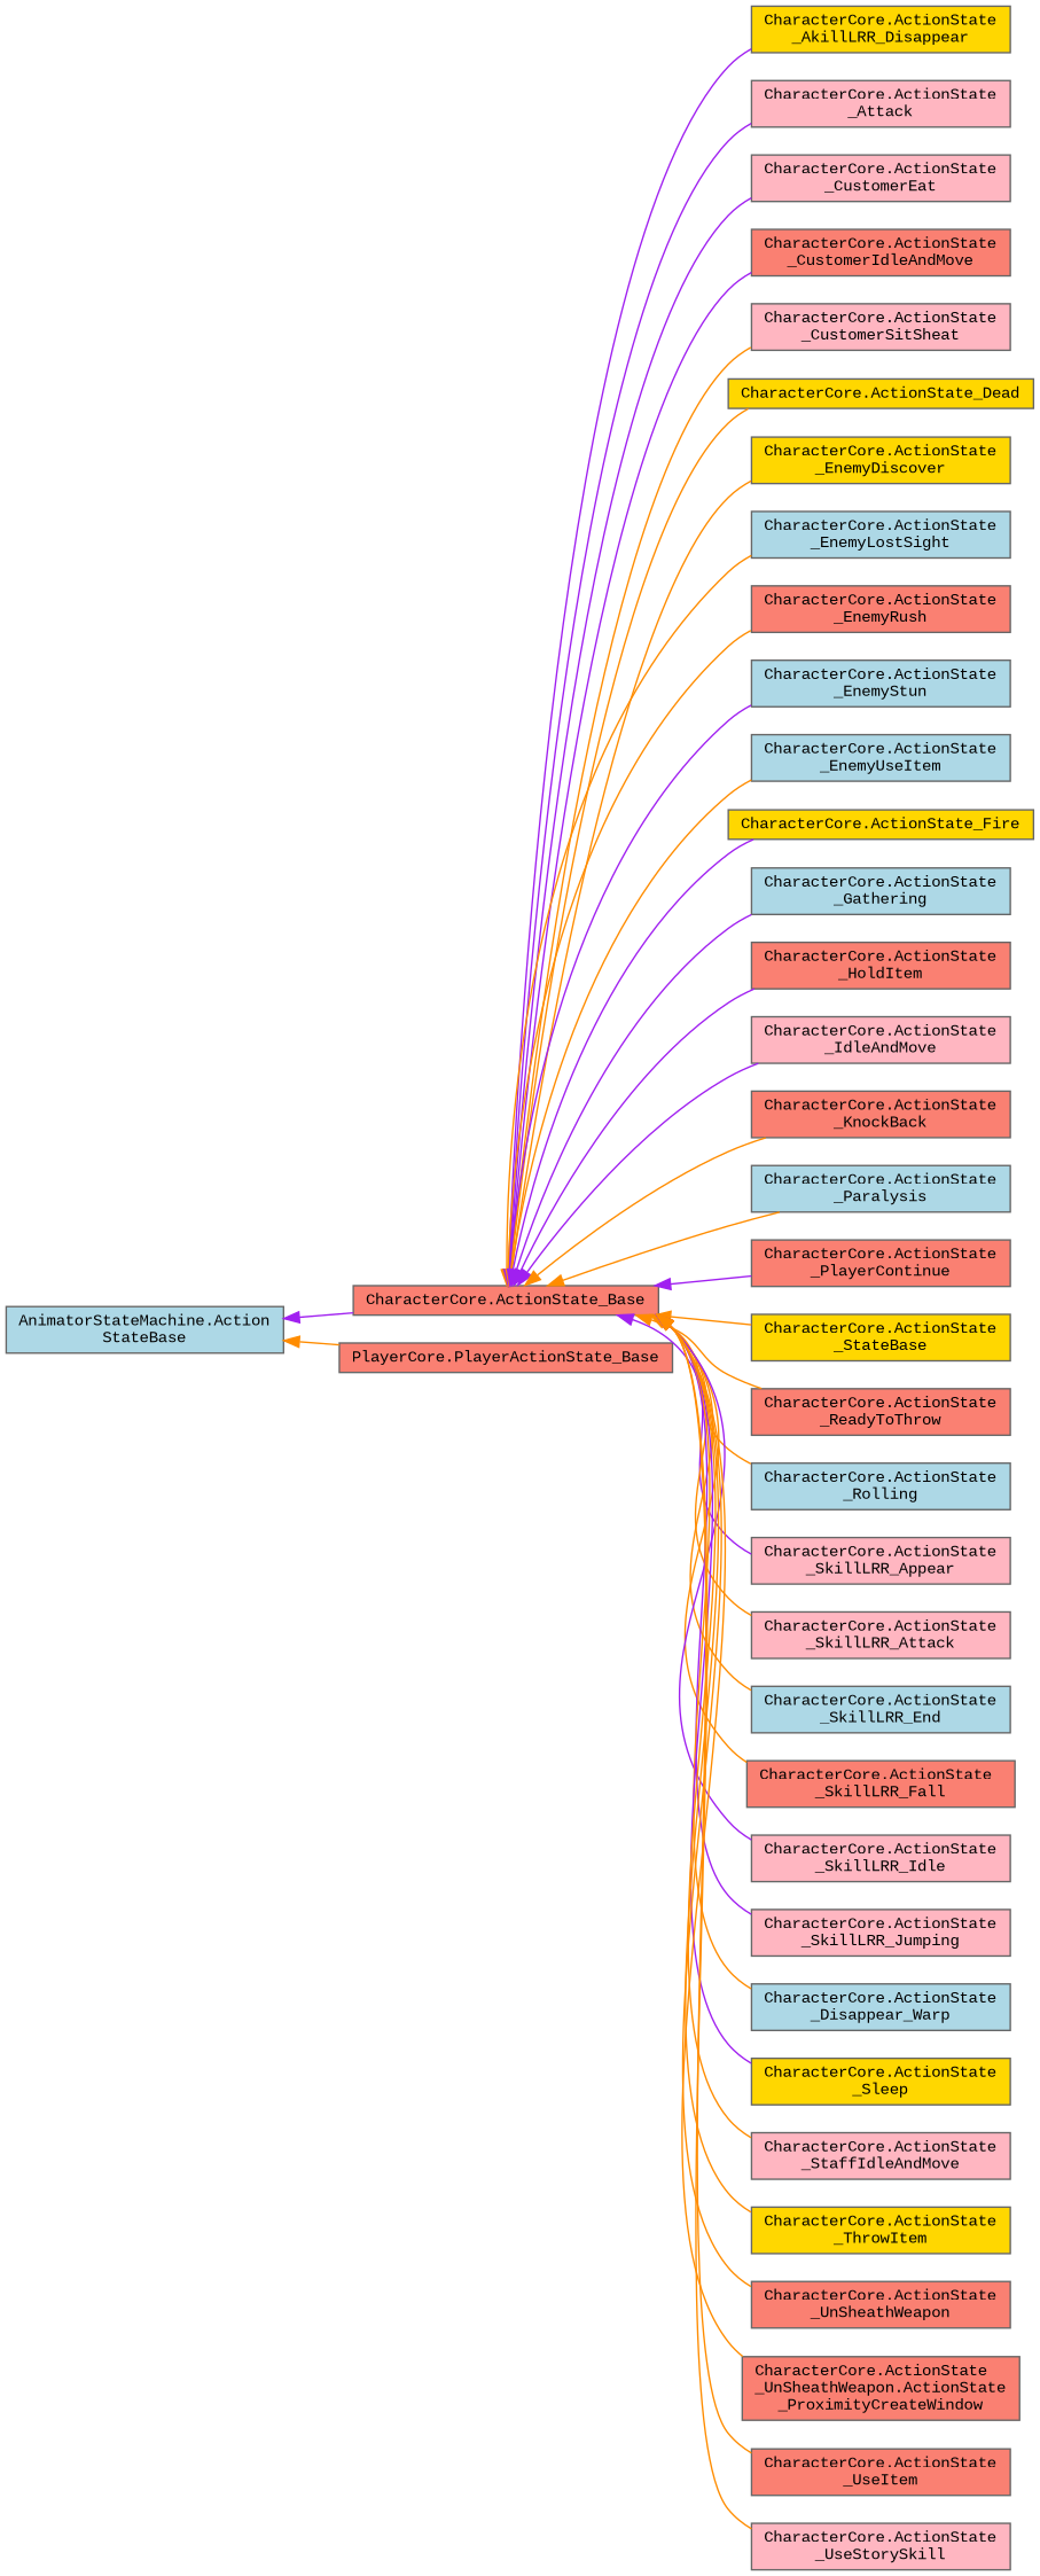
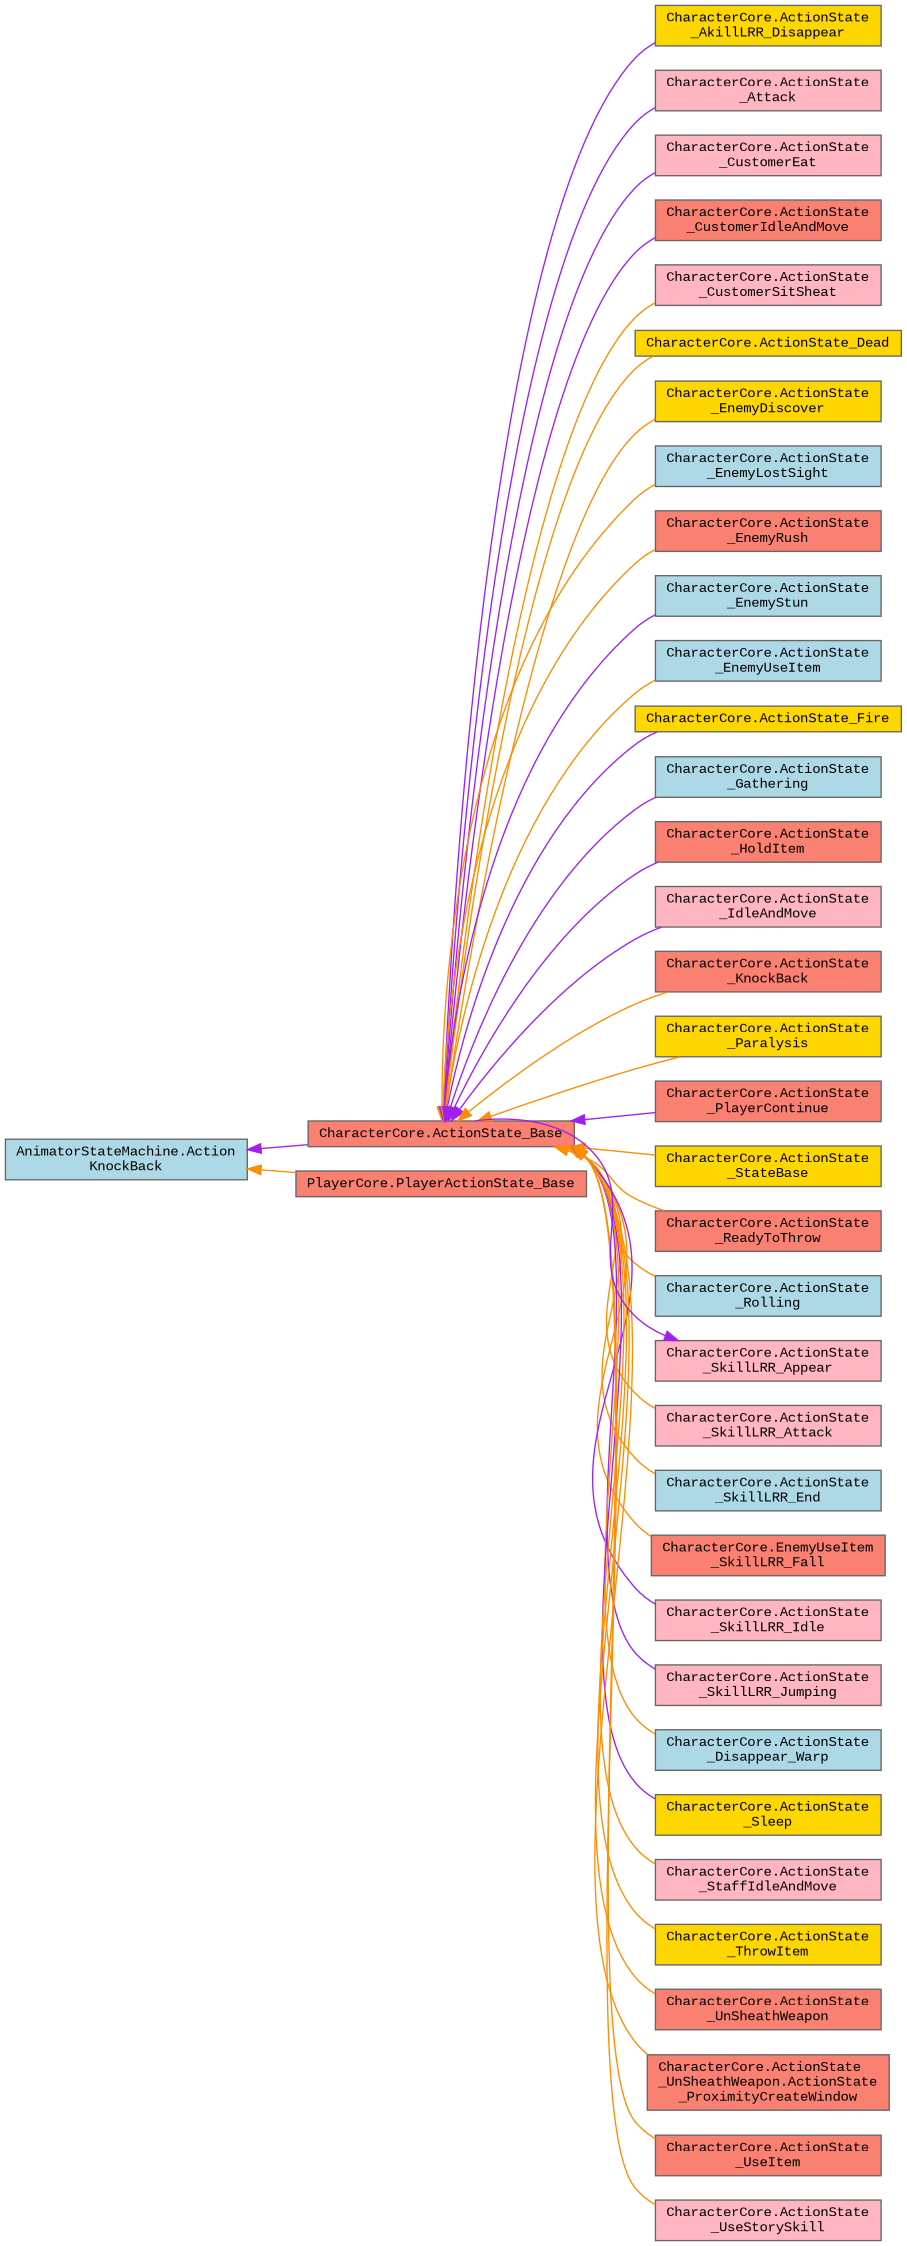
  digraph {
    fontname="Liberation Mono"
    rankdir=LR
    node [color=gray40 fillcolor=salmon fontname="Liberation Mono" fontsize=10 shape=box style=filled]
    edge [color=darkorange dir=back fontname="Liberation Mono" fontsize=10 labelfontname=Helvetica labelfontsize=10 style=solid]
-   n1 [fillcolor=lightblue fontcolor=black height=0.2 label="AnimatorStateMachine.Action\lStateBase" width=0.4]
+   n1 [fillcolor=lightblue fontcolor=black height=0.2 label="AnimatorStateMachine.Action\lKnockBack" width=0.4]
    n2 [height=0.2 label="CharacterCore.ActionState_Base" width=0.4]
    n3 [height=0.2 label="PlayerCore.PlayerActionState_Base" width=0.4]
    n4 [fillcolor=gold height=0.2 label="CharacterCore.ActionState\l_AkillLRR_Disappear" width=0.4]
    n5 [fillcolor=lightpink height=0.2 label="CharacterCore.ActionState\l_Attack" width=0.4]
    n6 [fillcolor=lightpink height=0.2 label="CharacterCore.ActionState\l_CustomerEat" width=0.4]
    n7 [height=0.2 label="CharacterCore.ActionState\l_CustomerIdleAndMove" width=0.4]
    n8 [fillcolor=lightpink height=0.2 label="CharacterCore.ActionState\l_CustomerSitSheat" width=0.4]
    n9 [fillcolor=gold height=0.2 label="CharacterCore.ActionState_Dead" width=0.4]
    n10 [fillcolor=gold height=0.2 label="CharacterCore.ActionState\l_EnemyDiscover" width=0.4]
    n11 [fillcolor=lightblue height=0.2 label="CharacterCore.ActionState\l_EnemyLostSight" width=0.4]
    n12 [height=0.2 label="CharacterCore.ActionState\l_EnemyRush" width=0.4]
    n13 [fillcolor=lightblue height=0.2 label="CharacterCore.ActionState\l_EnemyStun" width=0.4]
    n14 [fillcolor=lightblue height=0.2 label="CharacterCore.ActionState\l_EnemyUseItem" width=0.4]
    n15 [fillcolor=gold height=0.2 label="CharacterCore.ActionState_Fire" width=0.4]
    n16 [fillcolor=lightblue height=0.2 label="CharacterCore.ActionState\l_Gathering" width=0.4]
    n17 [height=0.2 label="CharacterCore.ActionState\l_HoldItem" width=0.4]
    n18 [fillcolor=lightpink height=0.2 label="CharacterCore.ActionState\l_IdleAndMove" width=0.4]
    n19 [height=0.2 label="CharacterCore.ActionState\l_KnockBack" width=0.4]
-   n20 [fillcolor=lightblue height=0.2 label="CharacterCore.ActionState\l_Paralysis" width=0.4]
+   n20 [fillcolor=gold height=0.2 label="CharacterCore.ActionState\l_Paralysis" width=0.4]
    n21 [height=0.2 label="CharacterCore.ActionState\l_PlayerContinue" width=0.4]
    n22 [fillcolor=gold height=0.2 label="CharacterCore.ActionState\l_StateBase" width=0.4]
    n23 [height=0.2 label="CharacterCore.ActionState\l_ReadyToThrow" width=0.4]
    n24 [fillcolor=lightblue height=0.2 label="CharacterCore.ActionState\l_Rolling" width=0.4]
    n25 [fillcolor=lightpink height=0.2 label="CharacterCore.ActionState\l_SkillLRR_Appear" width=0.4]
    n26 [fillcolor=lightpink height=0.2 label="CharacterCore.ActionState\l_SkillLRR_Attack" width=0.4]
    n27 [fillcolor=lightblue height=0.2 label="CharacterCore.ActionState\l_SkillLRR_End" width=0.4]
-   n28 [height=0.2 label="CharacterCore.ActionState\l_SkillLRR_Fall" width=0.4]
+   n28 [height=0.2 label="CharacterCore.EnemyUseItem\l_SkillLRR_Fall" width=0.4]
    n29 [fillcolor=lightpink height=0.2 label="CharacterCore.ActionState\l_SkillLRR_Idle" width=0.4]
    n30 [fillcolor=lightpink height=0.2 label="CharacterCore.ActionState\l_SkillLRR_Jumping" width=0.4]
    n31 [fillcolor=lightblue height=0.2 label="CharacterCore.ActionState\l_Disappear_Warp" width=0.4]
    n32 [fillcolor=gold height=0.2 label="CharacterCore.ActionState\l_Sleep" width=0.4]
    n33 [fillcolor=lightpink height=0.2 label="CharacterCore.ActionState\l_StaffIdleAndMove" width=0.4]
    n34 [fillcolor=gold height=0.2 label="CharacterCore.ActionState\l_ThrowItem" width=0.4]
    n35 [height=0.2 label="CharacterCore.ActionState\l_UnSheathWeapon" width=0.4]
    n36 [height=0.2 label="CharacterCore.ActionState\l_UnSheathWeapon.ActionState\l_ProximityCreateWindow" width=0.4]
    n37 [height=0.2 label="CharacterCore.ActionState\l_UseItem" width=0.4]
    n38 [fillcolor=lightpink height=0.2 label="CharacterCore.ActionState\l_UseStorySkill" width=0.4]
    n1 -> n2 [color=purple]
    n1 -> n3
    n2 -> n4 [color=purple]
    n2 -> n5 [color=purple]
    n2 -> n6 [color=purple]
    n2 -> n7 [color=purple]
    n2 -> n8
    n2 -> n9
    n2 -> n10
    n2 -> n11
    n2 -> n12
    n2 -> n13 [color=purple]
    n2 -> n14
    n2 -> n15 [color=purple]
    n2 -> n16 [color=purple]
    n2 -> n17 [color=purple]
    n2 -> n18 [color=purple]
    n2 -> n19
    n2 -> n20
    n2 -> n21 [color=purple]
    n2 -> n22
    n2 -> n23
    n2 -> n24
-   n2 -> n25 [color=purple]
+   n25 -> n2 [color=purple]
    n2 -> n26
    n2 -> n27
    n2 -> n28
    n2 -> n29 [color=purple]
    n2 -> n30 [color=purple]
    n2 -> n31
    n2 -> n32 [color=purple]
    n2 -> n33
    n2 -> n34
    n2 -> n35
    n2 -> n36
    n2 -> n37
    n2 -> n38
  }
